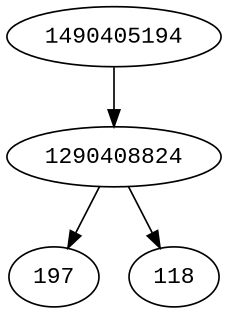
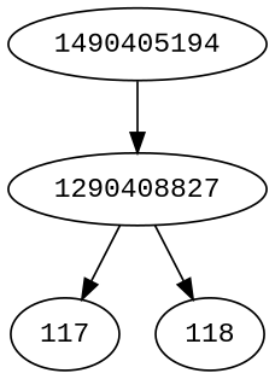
  strict digraph {
    fontname="Liberation Mono"
    node [fontname="Liberation Mono"]
    edge [fontname="Liberation Mono"]
-   1290408824
-   117 [label=197]
+   1290408824 [label=1290408827]
+   117
    118
    n4 [label=1490405194]
    1290408824 -> 117
    1290408824 -> 118
    n4 -> 1290408824
  }
